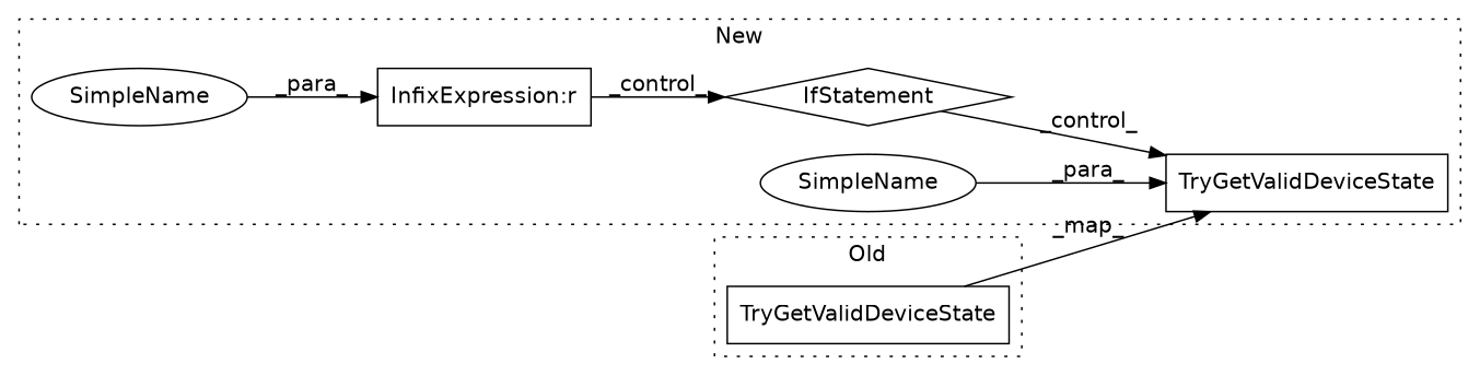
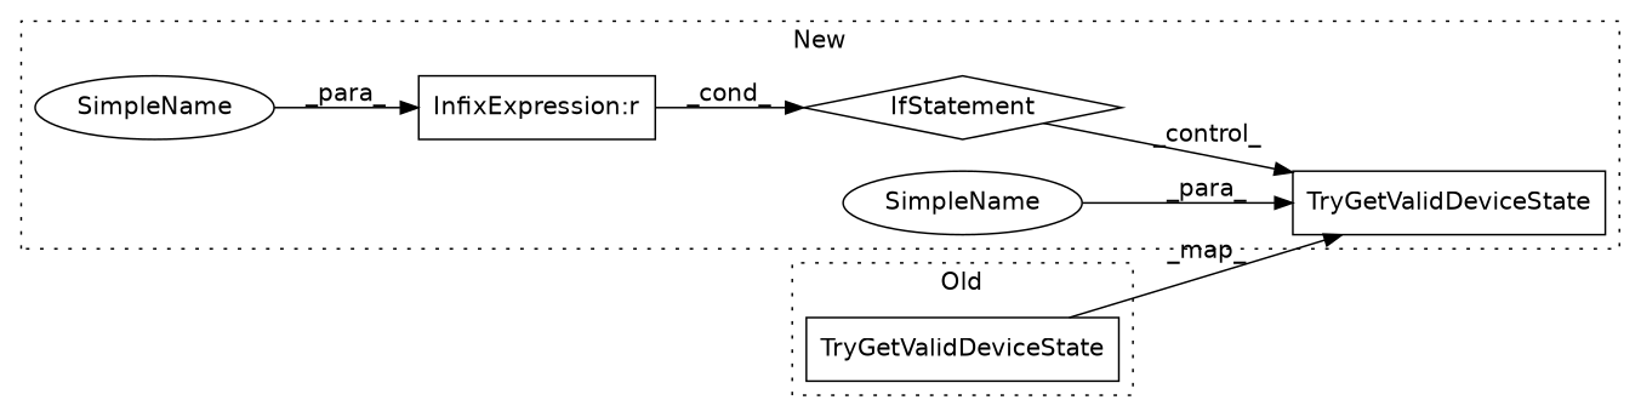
  digraph {
    rankdir=LR
    fontname="DejaVu Sans"
    node [a=32 l="23,1" shape=box fontname="DejaVu Sans"]
    edge [fontname="DejaVu Sans"]
    n1 [label=TryGetValidDeviceState s="13097,13161"]
    n2 [a=27 l=4 label="InfixExpression:r" s=12876]
    n3 [a=42 l=8 label=SimpleName s=12868 shape=ellipse]
    n4 [a=25 l="4,14" label=IfStatement s="12864,12884" shape=diamond]
    n5 [a=42 l=11 label=SimpleName s=13120 shape=ellipse]
    n6 [label=TryGetValidDeviceState s="12724,12778"]
    subgraph cluster_1 {
      label=New
      style=dotted
      n1
      n2
      n3
      n4
      n5
    }
    subgraph cluster_2 {
      label=Old
      style=dotted
      n6
    }
-   n2 -> n4 [label=_control_]
+   n2 -> n4 [label=_cond_]
    n3 -> n2 [label=_para_]
    n4 -> n1 [label=_control_]
    n5 -> n1 [label=_para_]
    n6 -> n1 [label=_map_]
  }
